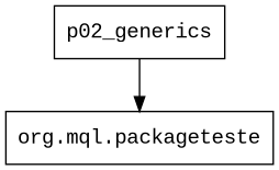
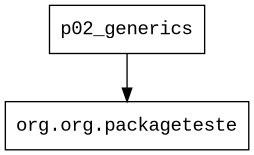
  digraph {
    rankdir=TB
    fontname="Liberation Mono"
    node [shape=box fontname="Liberation Mono"]
    p02_generics
-   "org.mql.packageteste"
+   "org.mql.packageteste" [label="org.org.packageteste"]
    p02_generics -> "org.mql.packageteste" [fontname="Liberation Mono"]
  }
